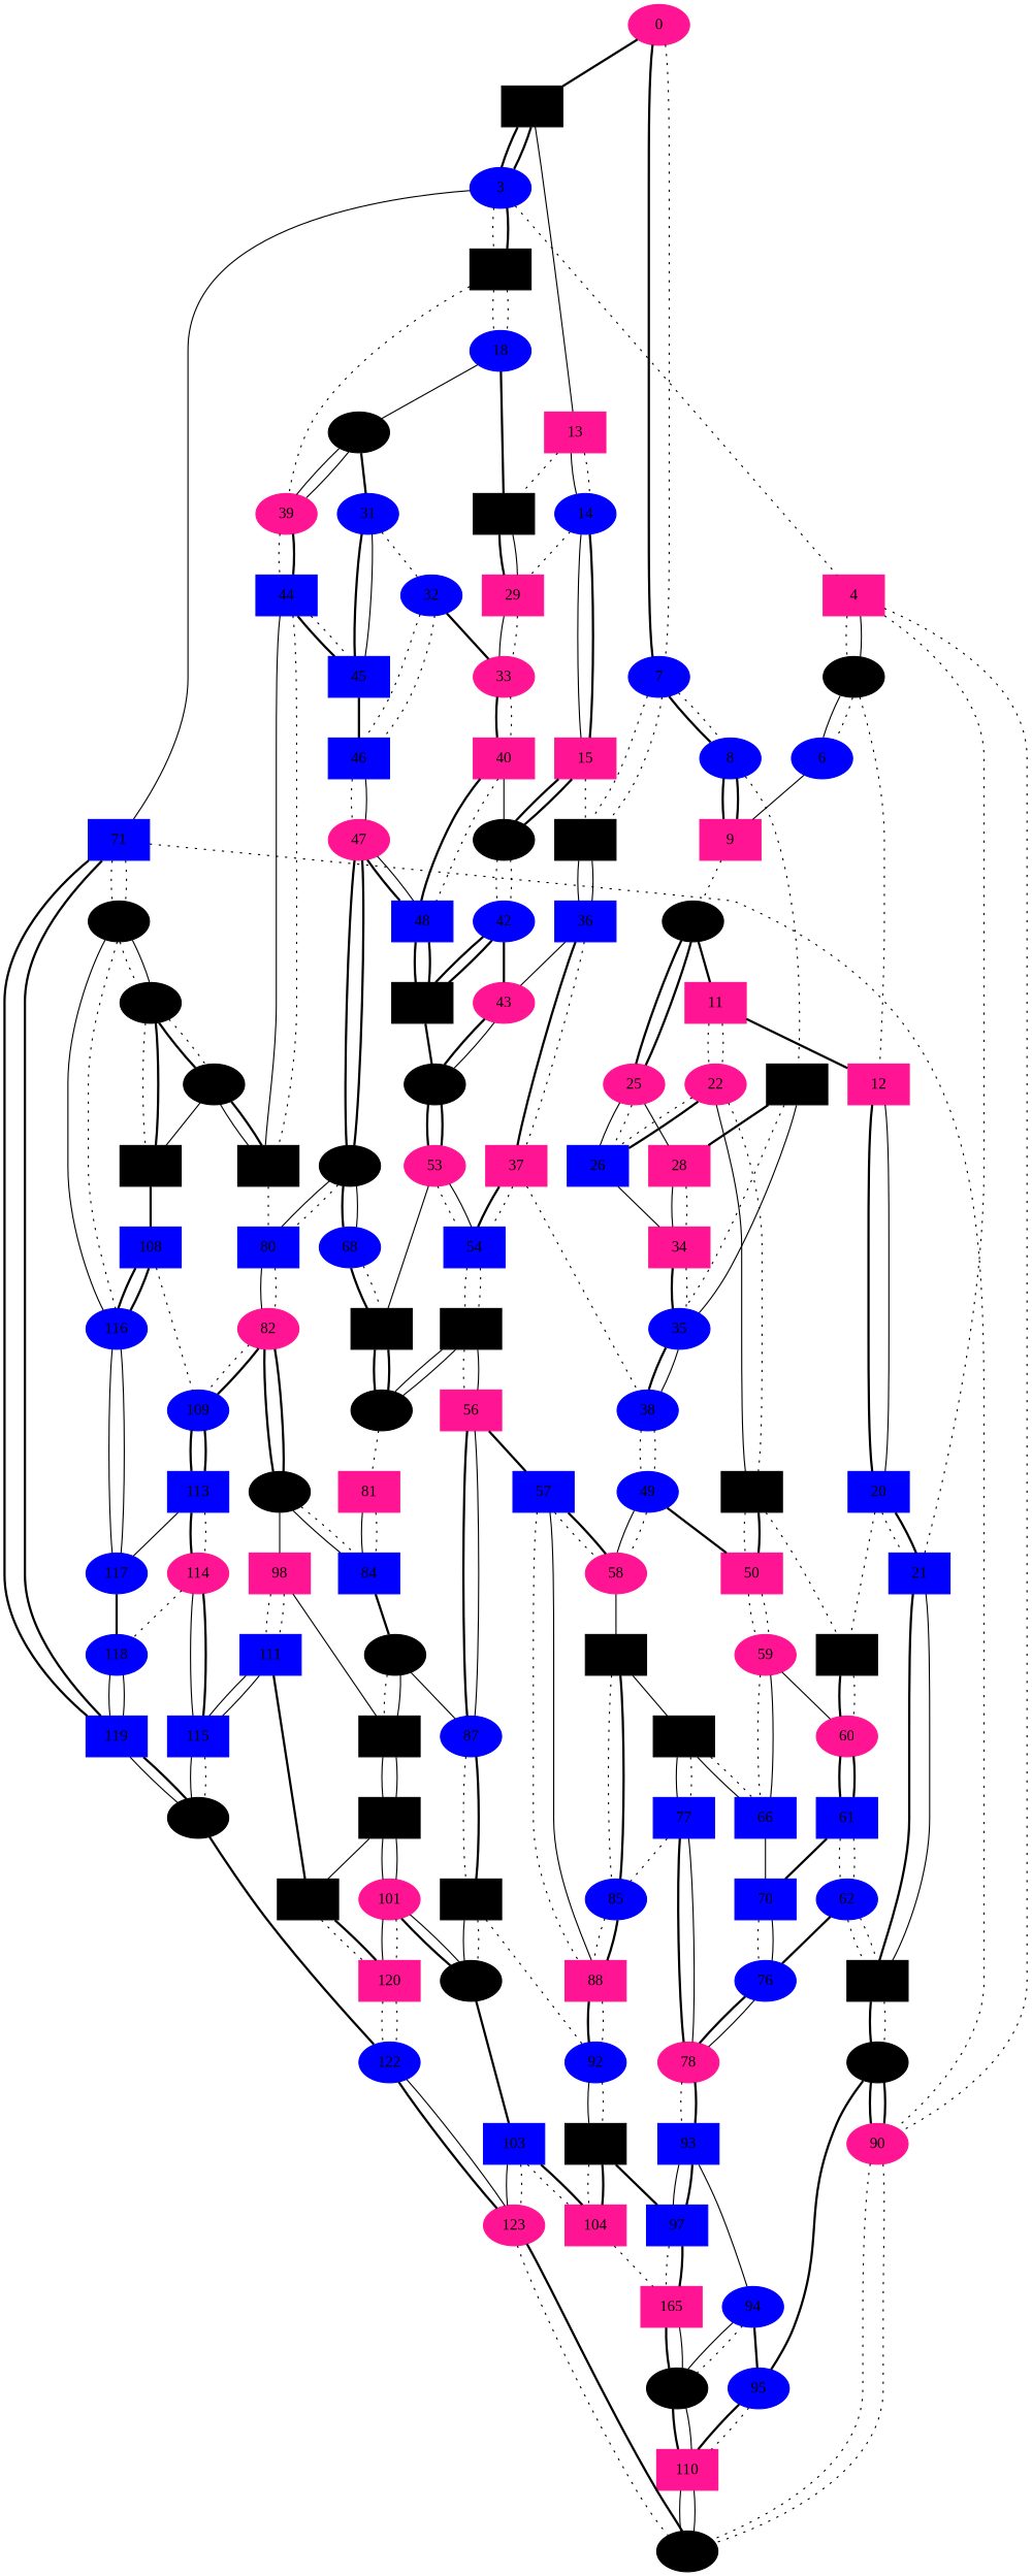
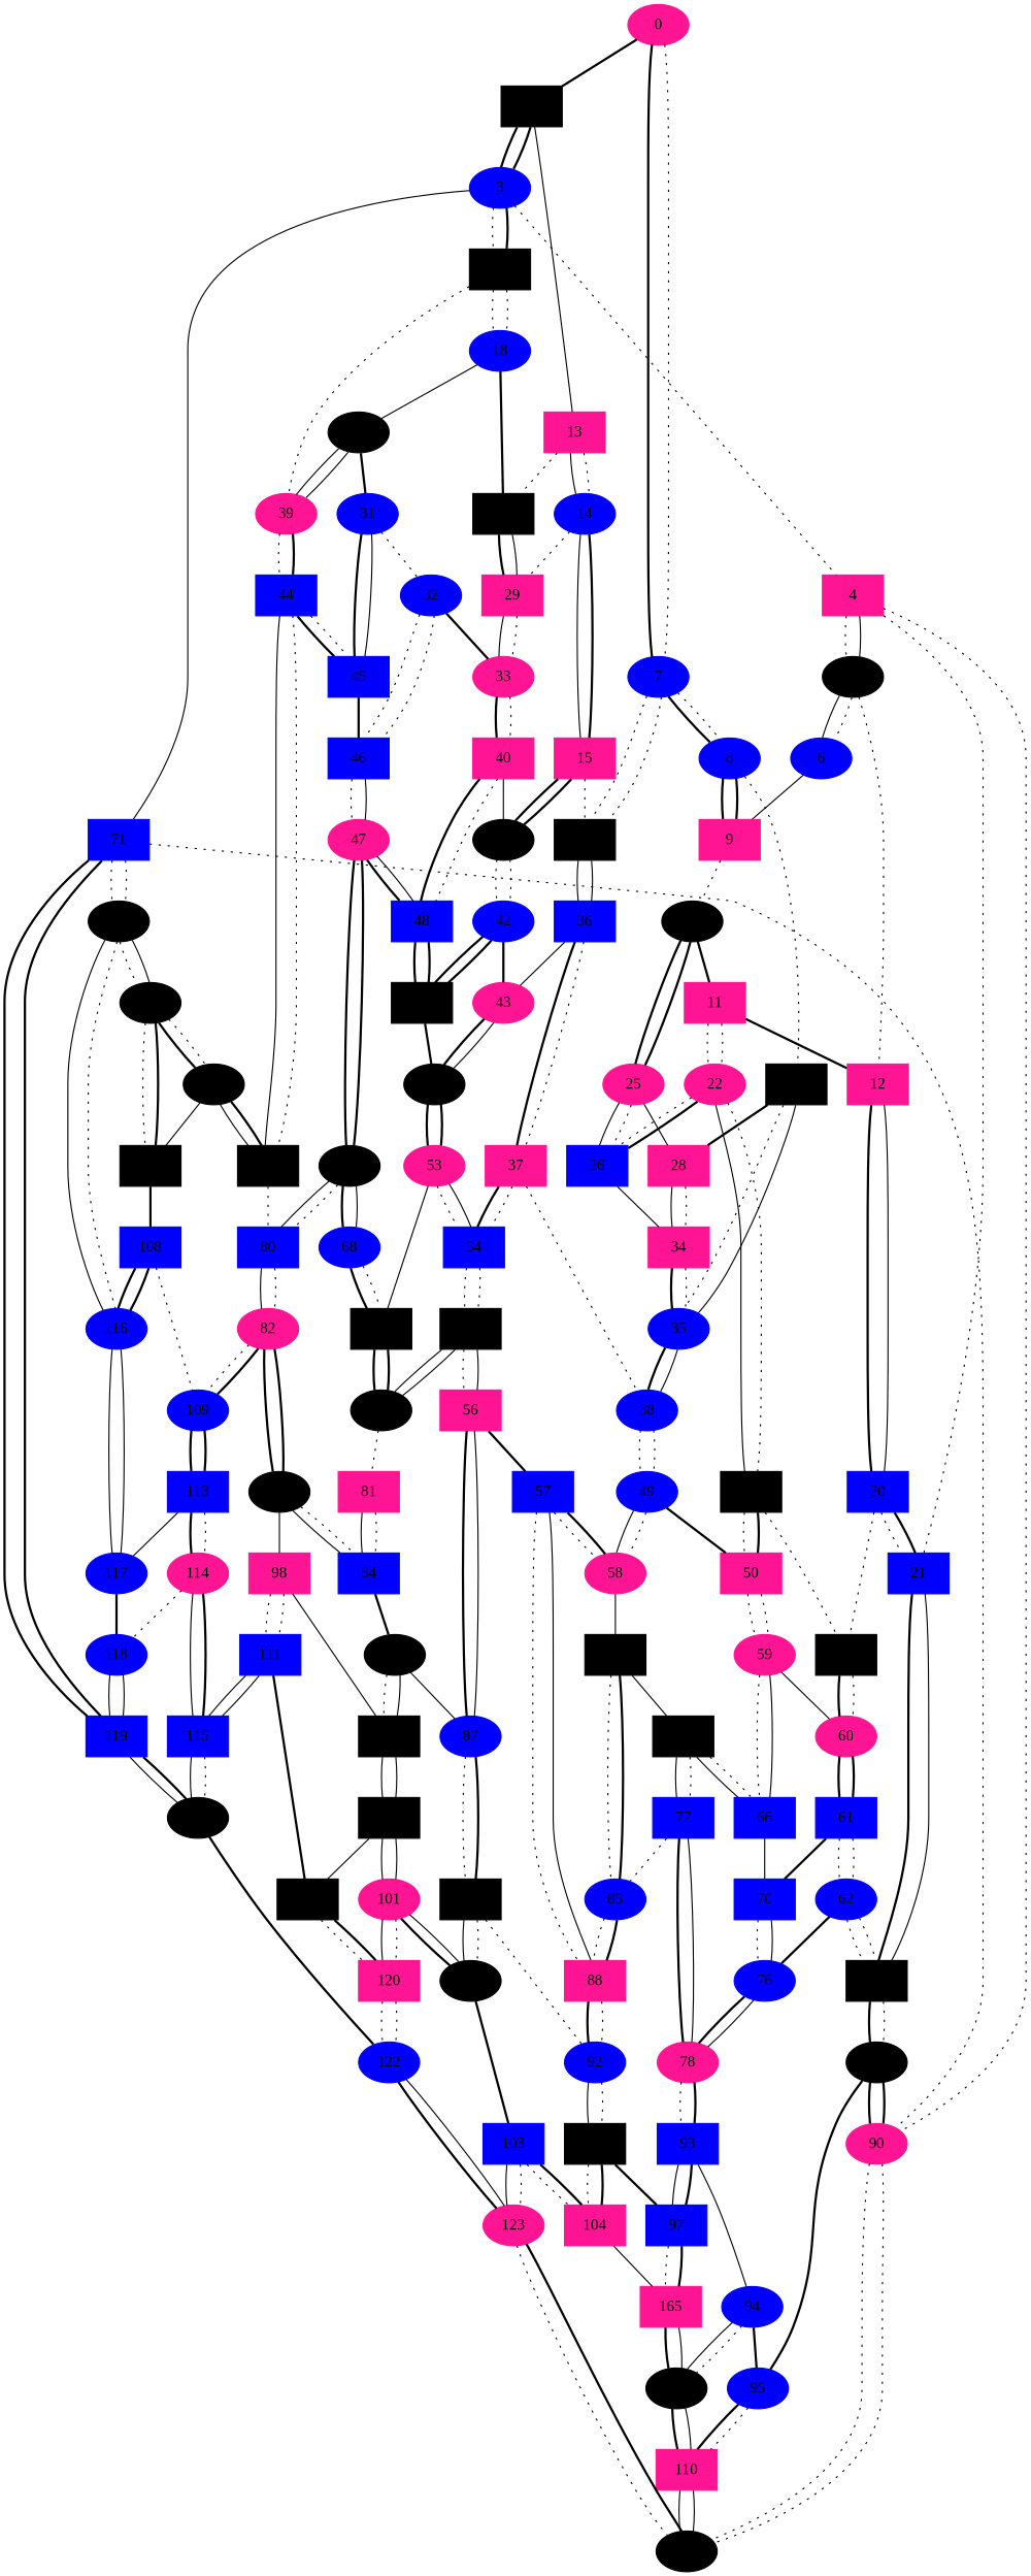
  graph {
    fontname="Liberation Serif"
    node [color=blue fontname="Liberation Serif" shape=box style=filled]
    edge [fontname="Liberation Serif" style=dotted]
    n1 [color=deeppink label=0 shape=ellipse]
    2 [color=black]
    7 [shape=ellipse]
    3 [shape=ellipse]
    13 [color=deeppink]
    8 [shape=ellipse]
    16 [color=black]
    4 [color=deeppink]
    17 [color=black]
    71
    14 [shape=ellipse]
    19 [color=black]
    5 [color=black shape=ellipse]
    21
    90 [color=deeppink shape=ellipse]
    18 [shape=ellipse]
    39 [color=deeppink shape=ellipse]
    72 [color=black shape=ellipse]
    119
    6 [shape=ellipse]
    12 [color=deeppink]
    63 [color=black]
    124 [color=black shape=ellipse]
    9 [color=deeppink]
    20
    10 [color=black shape=ellipse]
    27 [color=black]
    36
    28 [color=deeppink]
    35 [shape=ellipse]
    11 [color=deeppink]
    25 [color=deeppink shape=ellipse]
    22 [color=deeppink shape=ellipse]
    26
    23 [color=black]
    24 [color=black]
    15 [color=deeppink]
    29 [color=deeppink]
    41 [color=black shape=ellipse]
    33 [color=deeppink shape=ellipse]
    42 [shape=ellipse]
    37 [color=deeppink]
    43 [color=deeppink shape=ellipse]
    30 [color=black shape=ellipse]
    44
    31 [shape=ellipse]
    60 [color=deeppink shape=ellipse]
    89 [color=black shape=ellipse]
    50 [color=deeppink]
    34 [color=deeppink]
    59 [color=deeppink shape=ellipse]
    61
    38 [shape=ellipse]
    40 [color=deeppink]
    32 [shape=ellipse]
    45
    46
    47 [color=deeppink shape=ellipse]
    48
    49 [shape=ellipse]
    54
    52 [color=black shape=ellipse]
    55 [color=black]
    58 [color=deeppink shape=ellipse]
    75 [color=black]
    51 [color=black]
    53 [color=deeppink shape=ellipse]
    80
    67 [color=black shape=ellipse]
    68 [shape=ellipse]
    64 [color=black]
    66
    69 [color=black]
    79 [color=black shape=ellipse]
    56 [color=deeppink]
    57
    87 [shape=ellipse]
    81 [color=deeppink]
    88 [color=deeppink]
    91 [color=black]
    92 [shape=ellipse]
    65 [color=black]
    85 [shape=ellipse]
    70
    62 [shape=ellipse]
    76 [shape=ellipse]
    78 [color=deeppink shape=ellipse]
    95 [shape=ellipse]
    77
    82 [color=deeppink shape=ellipse]
    73 [color=black shape=ellipse]
    116 [shape=ellipse]
    121 [color=black shape=ellipse]
    74 [color=black shape=ellipse]
    107 [color=black]
    117 [shape=ellipse]
    108
    93
    94 [shape=ellipse]
    97
    84
    83 [color=black shape=ellipse]
    109 [shape=ellipse]
    86 [color=black shape=ellipse]
    98 [color=deeppink]
    113
    99 [color=black]
    111
    100 [color=black]
    102 [color=black shape=ellipse]
    96 [color=black]
    110 [color=deeppink]
    103
    104 [color=deeppink]
    106 [color=black shape=ellipse]
    n116 [color=deeppink label=165]
    112 [color=black]
    115
    101 [color=deeppink shape=ellipse]
    120 [color=deeppink]
    122 [shape=ellipse]
    123 [color=deeppink shape=ellipse]
    114 [color=deeppink shape=ellipse]
    118 [shape=ellipse]
    n1 -- 2 [style=bold]
    n1 -- 7 [style=bold]
    n1 -- 7
    2 -- 3 [style=bold]
    2 -- 3 [style=bold]
    2 -- 13 [style=solid]
    7 -- 8 [style=bold]
    7 -- 8
    7 -- 16
    7 -- 16
    3 -- 4
    3 -- 17
    3 -- 17 [style=bold]
    3 -- 71 [style=solid]
    13 -- 14 [style=solid]
    13 -- 14
    13 -- 19
    8 -- 9 [style=bold]
    8 -- 9 [style=bold]
    8 -- 27
    16 -- 36 [style=solid]
    16 -- 36 [style=solid]
    4 -- 5
    4 -- 5 [style=solid]
    4 -- 21
    4 -- 90
    17 -- 18
    17 -- 18
    17 -- 39
    71 -- 90
    71 -- 72
    71 -- 72
    71 -- 119 [style=bold]
    71 -- 119 [style=bold]
    14 -- 15 [style=solid]
    14 -- 15 [style=bold]
    14 -- 29
    19 -- 29 [style=bold]
    19 -- 29 [style=solid]
    5 -- 6 [style=solid]
    5 -- 6
    5 -- 12
    21 -- 63 [style=bold]
    21 -- 63 [style=solid]
    90 -- 124
    90 -- 124
    18 -- 19 [style=bold]
    18 -- 30 [style=solid]
    39 -- 44
    39 -- 44 [style=bold]
    72 -- 73
    72 -- 73 [style=solid]
    72 -- 116 [style=solid]
    72 -- 116
    119 -- 121 [style=solid]
    119 -- 121 [style=bold]
    6 -- 9 [style=solid]
    12 -- 20 [style=bold]
    12 -- 20 [style=solid]
    63 -- 89 [style=bold]
    63 -- 89
    9 -- 10
    20 -- 21
    20 -- 21 [style=bold]
    20 -- 24
    10 -- 11 [style=bold]
    10 -- 25 [style=bold]
    10 -- 25 [style=bold]
    27 -- 28 [style=bold]
    27 -- 35
    27 -- 35 [style=solid]
    36 -- 37 [style=bold]
    36 -- 37
    36 -- 43 [style=solid]
    28 -- 34 [style=solid]
    28 -- 34
    35 -- 38 [style=bold]
    35 -- 38 [style=solid]
    11 -- 12 [style=bold]
    11 -- 22
    11 -- 22
    25 -- 28 [style=solid]
    25 -- 26 [style=solid]
    25 -- 26
    22 -- 26
    22 -- 26 [style=bold]
    22 -- 23 [style=solid]
    22 -- 23
    26 -- 34 [style=solid]
    23 -- 24
    23 -- 50
    23 -- 50 [style=bold]
    24 -- 60 [style=bold]
    24 -- 60
    15 -- 16
    15 -- 41 [style=bold]
    15 -- 41 [style=bold]
    29 -- 33 [style=solid]
    29 -- 33
    41 -- 42
    41 -- 42
    33 -- 40 [style=bold]
    33 -- 40
    42 -- 43 [style=bold]
    42 -- 51 [style=bold]
    42 -- 51 [style=bold]
    37 -- 38
    37 -- 54 [style=bold]
    37 -- 54
    43 -- 52 [style=bold]
    43 -- 52 [style=solid]
    30 -- 39 [style=solid]
    30 -- 39 [style=solid]
    30 -- 31 [style=bold]
    44 -- 45 [style=bold]
    44 -- 45
    44 -- 75 [style=solid]
    44 -- 75
    31 -- 32
    31 -- 45 [style=bold]
    31 -- 45 [style=solid]
    60 -- 61 [style=bold]
    60 -- 61 [style=bold]
    89 -- 90 [style=bold]
    89 -- 90 [style=bold]
    89 -- 95 [style=bold]
    50 -- 59
    50 -- 59
    34 -- 35 [style=bold]
    34 -- 35
    59 -- 60 [style=solid]
    59 -- 66
    59 -- 66 [style=solid]
    61 -- 70 [style=bold]
    61 -- 62
    61 -- 62
    38 -- 49
    38 -- 49
    40 -- 41 [style=solid]
    40 -- 48 [style=bold]
    40 -- 48
    32 -- 33 [style=bold]
    32 -- 46
    32 -- 46
    45 -- 46 [style=bold]
    46 -- 47
    46 -- 47 [style=solid]
    47 -- 48 [style=bold]
    47 -- 48 [style=solid]
    47 -- 67 [style=bold]
    47 -- 67 [style=bold]
    48 -- 51 [style=bold]
    48 -- 51 [style=bold]
    49 -- 50 [style=bold]
    49 -- 58 [style=solid]
    49 -- 58
    54 -- 55
    54 -- 55
    52 -- 53 [style=bold]
    52 -- 53 [style=bold]
    55 -- 79 [style=solid]
    55 -- 79 [style=solid]
    55 -- 56
    55 -- 56 [style=solid]
    58 -- 64 [style=solid]
    75 -- 80
    51 -- 52 [style=bold]
    53 -- 54
    53 -- 54 [style=solid]
    53 -- 69 [style=solid]
    80 -- 82 [style=solid]
    80 -- 82
    67 -- 80 [style=solid]
    67 -- 80
    67 -- 68 [style=bold]
    67 -- 68 [style=solid]
    68 -- 69 [style=bold]
    68 -- 69
    64 -- 65 [style=solid]
    64 -- 85
    64 -- 85 [style=bold]
    66 -- 70 [style=solid]
    69 -- 79 [style=bold]
    69 -- 79 [style=bold]
    79 -- 81
    56 -- 57 [style=bold]
    56 -- 87 [style=bold]
    56 -- 87 [style=solid]
    57 -- 58
    57 -- 58 [style=bold]
    57 -- 88
    57 -- 88 [style=solid]
    87 -- 91
    87 -- 91 [style=bold]
    81 -- 84 [style=solid]
    81 -- 84
    88 -- 92 [style=bold]
    88 -- 92
    91 -- 92
    91 -- 102 [style=solid]
    91 -- 102
    92 -- 96 [style=solid]
    92 -- 96
    65 -- 66 [style=solid]
    65 -- 66
    65 -- 77 [style=solid]
    65 -- 77
    85 -- 88
    85 -- 88 [style=bold]
    70 -- 76
    70 -- 76 [style=solid]
    62 -- 63
    62 -- 63
    62 -- 76 [style=bold]
    76 -- 78 [style=bold]
    76 -- 78 [style=solid]
    78 -- 93
    78 -- 93 [style=bold]
    95 -- 110 [style=bold]
    95 -- 110
    77 -- 85
    77 -- 78 [style=bold]
    77 -- 78 [style=solid]
    82 -- 83 [style=bold]
    82 -- 83 [style=bold]
    82 -- 109
    82 -- 109 [style=bold]
    73 -- 74 [style=bold]
    73 -- 74
    73 -- 107
    73 -- 107 [style=bold]
    116 -- 117 [style=solid]
    116 -- 117 [style=solid]
    121 -- 122 [style=bold]
    74 -- 75 [style=solid]
    74 -- 75 [style=bold]
    74 -- 107 [style=solid]
    107 -- 108 [style=bold]
    117 -- 118 [style=bold]
    108 -- 116 [style=bold]
    108 -- 116 [style=bold]
    108 -- 109
    93 -- 94 [style=solid]
    93 -- 97 [style=solid]
    93 -- 97 [style=bold]
    94 -- 95 [style=bold]
    94 -- 106 [style=solid]
    94 -- 106
    97 -- n116
    97 -- n116 [style=bold]
    84 -- 86 [style=bold]
    83 -- 84 [style=solid]
    83 -- 84
    83 -- 98 [style=solid]
    109 -- 113 [style=bold]
    109 -- 113 [style=bold]
    86 -- 87 [style=solid]
    86 -- 99
    86 -- 99 [style=solid]
    98 -- 99 [style=solid]
    98 -- 111
    98 -- 111
    113 -- 117 [style=solid]
    113 -- 114 [style=bold]
    113 -- 114
    99 -- 100 [style=solid]
    99 -- 100 [style=solid]
    111 -- 112 [style=bold]
    111 -- 115 [style=solid]
    111 -- 115 [style=solid]
    100 -- 112 [style=solid]
    100 -- 101 [style=solid]
    100 -- 101 [style=solid]
    102 -- 103 [style=bold]
    96 -- 97 [style=bold]
    96 -- 104
    96 -- 104 [style=bold]
    110 -- 124 [style=solid]
    110 -- 124 [style=solid]
    103 -- 104
    103 -- 104 [style=bold]
    103 -- 123 [style=solid]
    103 -- 123
-   104 -- n116
+   104 -- n116 [style=solid]
    106 -- 110 [style=bold]
    106 -- 110 [style=solid]
    n116 -- 106 [style=bold]
    n116 -- 106 [style=solid]
    112 -- 120
    112 -- 120 [style=bold]
    115 -- 121 [style=solid]
    115 -- 121
    101 -- 102 [style=bold]
    101 -- 102 [style=solid]
    101 -- 120 [style=solid]
    101 -- 120
    120 -- 122
    120 -- 122
    122 -- 123 [style=bold]
    122 -- 123 [style=solid]
    123 -- 124
    123 -- 124 [style=bold]
    114 -- 115 [style=solid]
    114 -- 115 [style=bold]
    114 -- 118
    118 -- 119 [style=solid]
    118 -- 119 [style=solid]
  }
